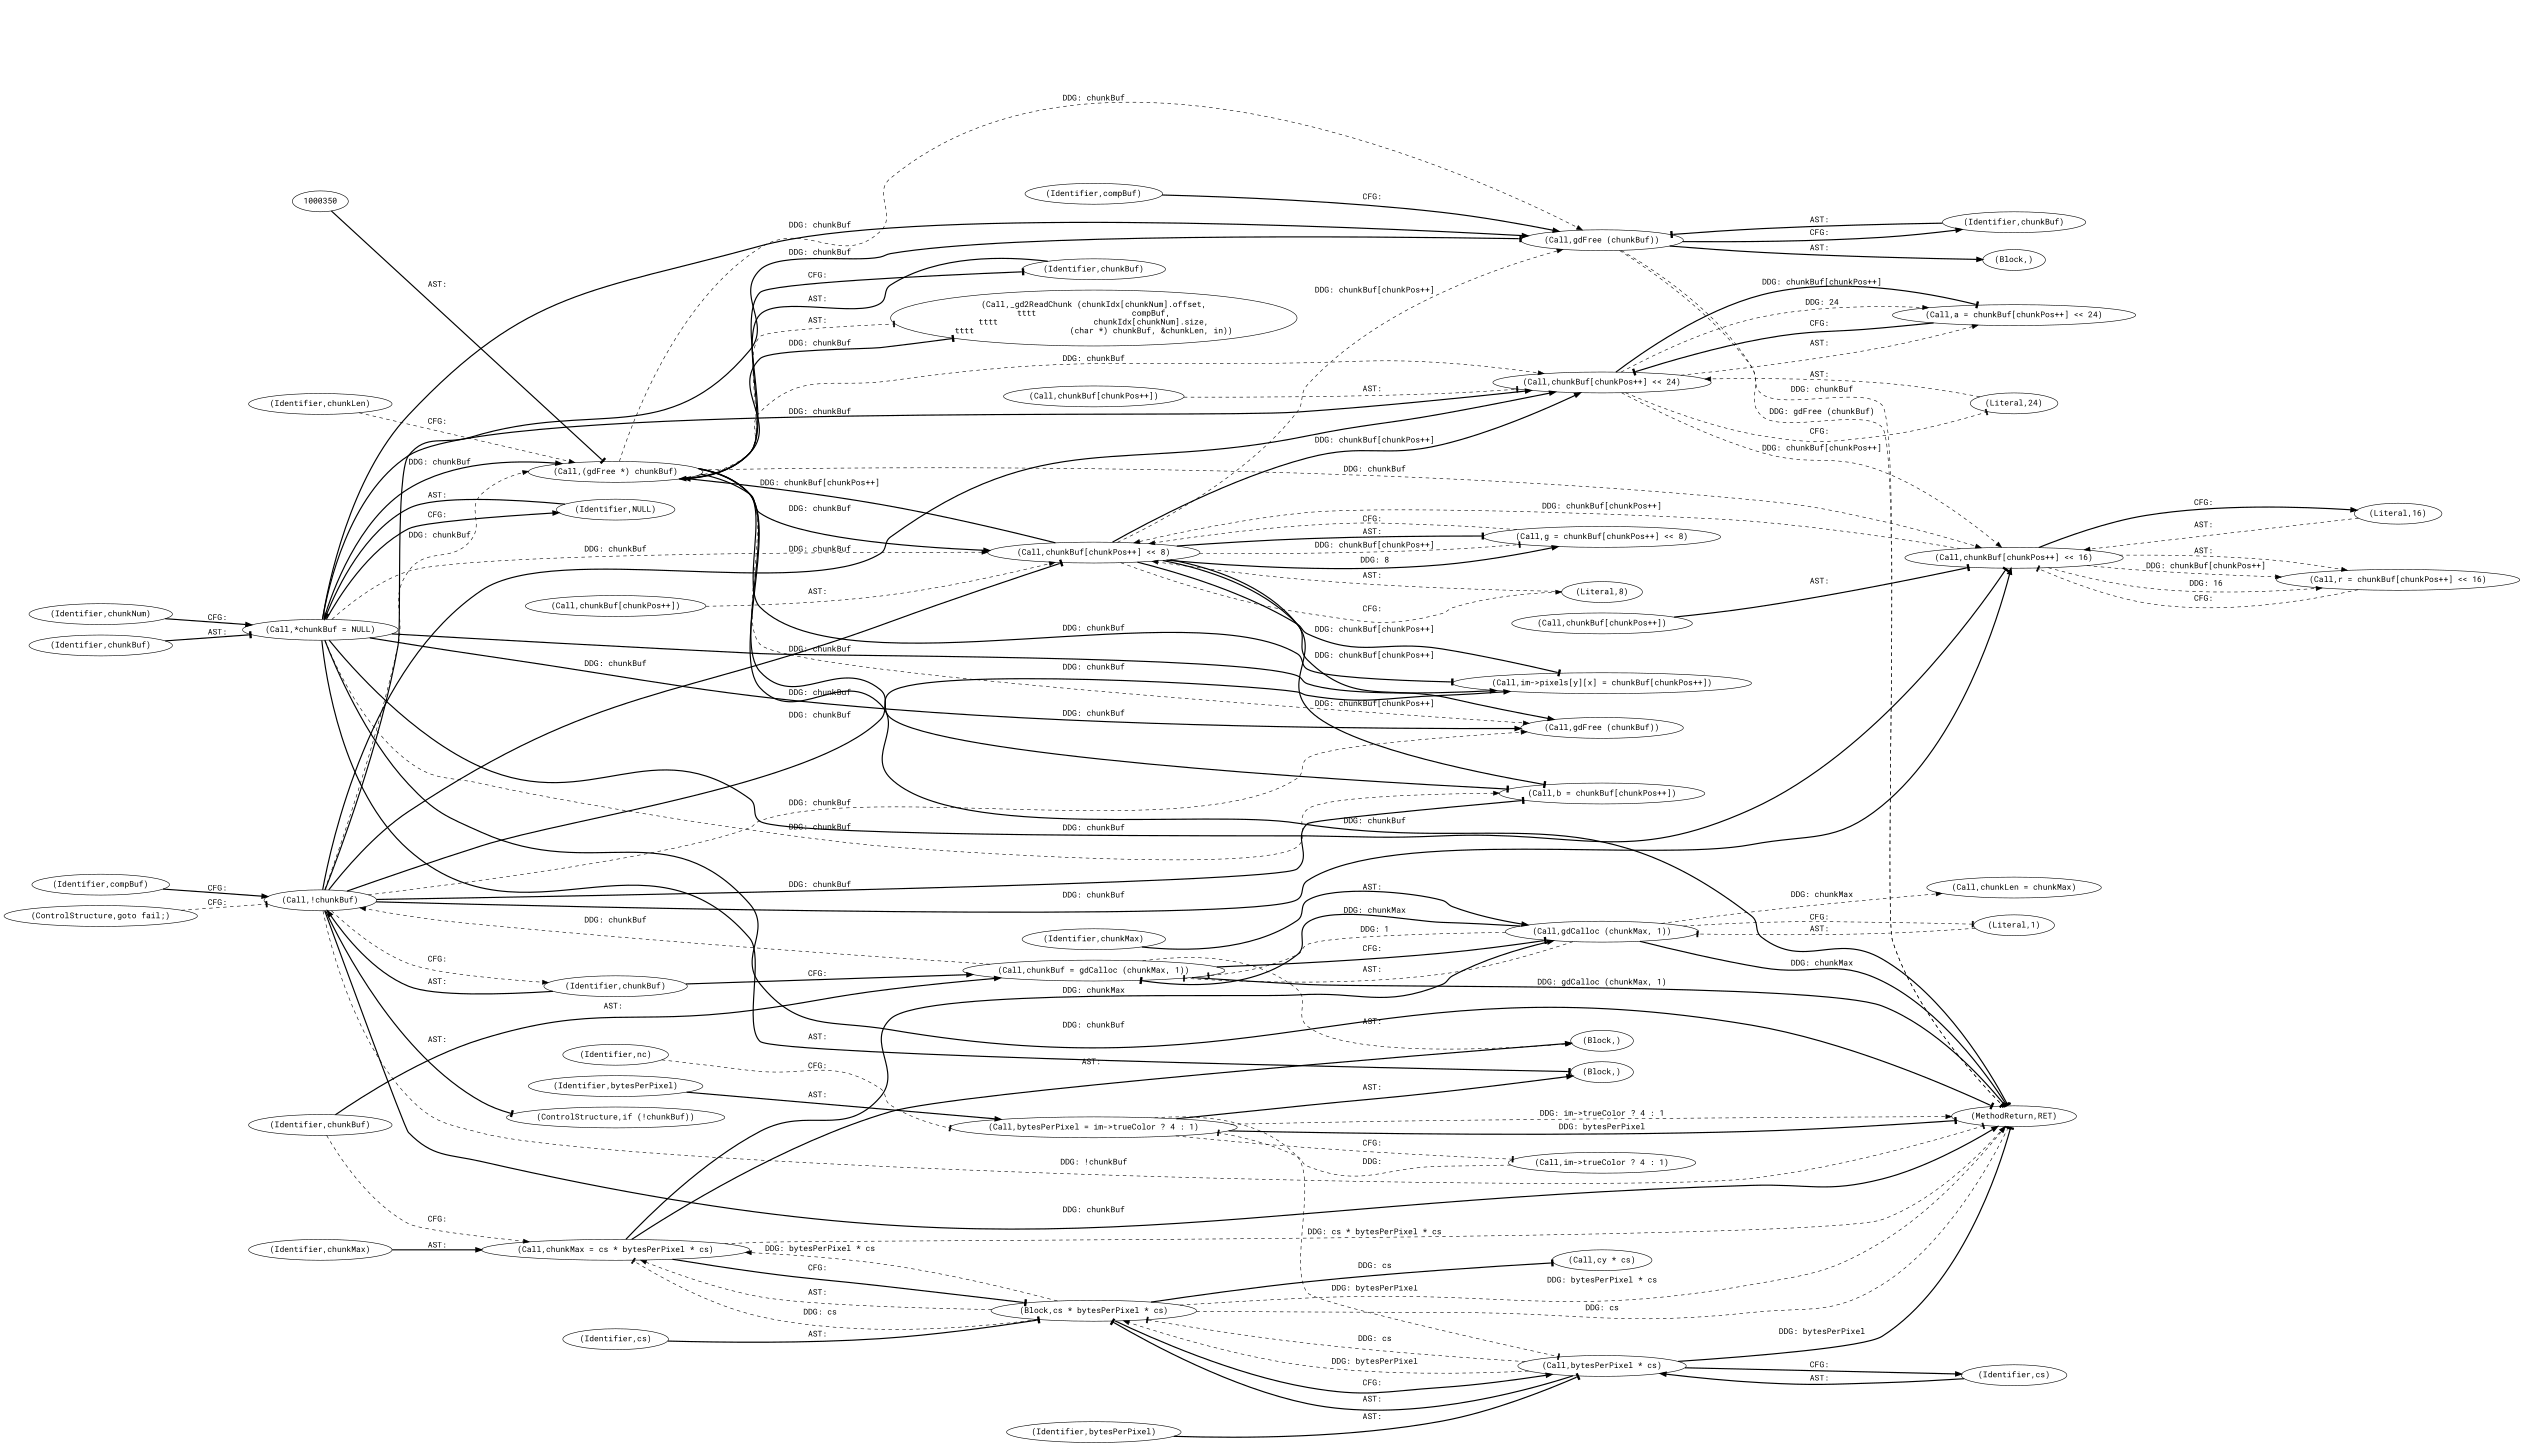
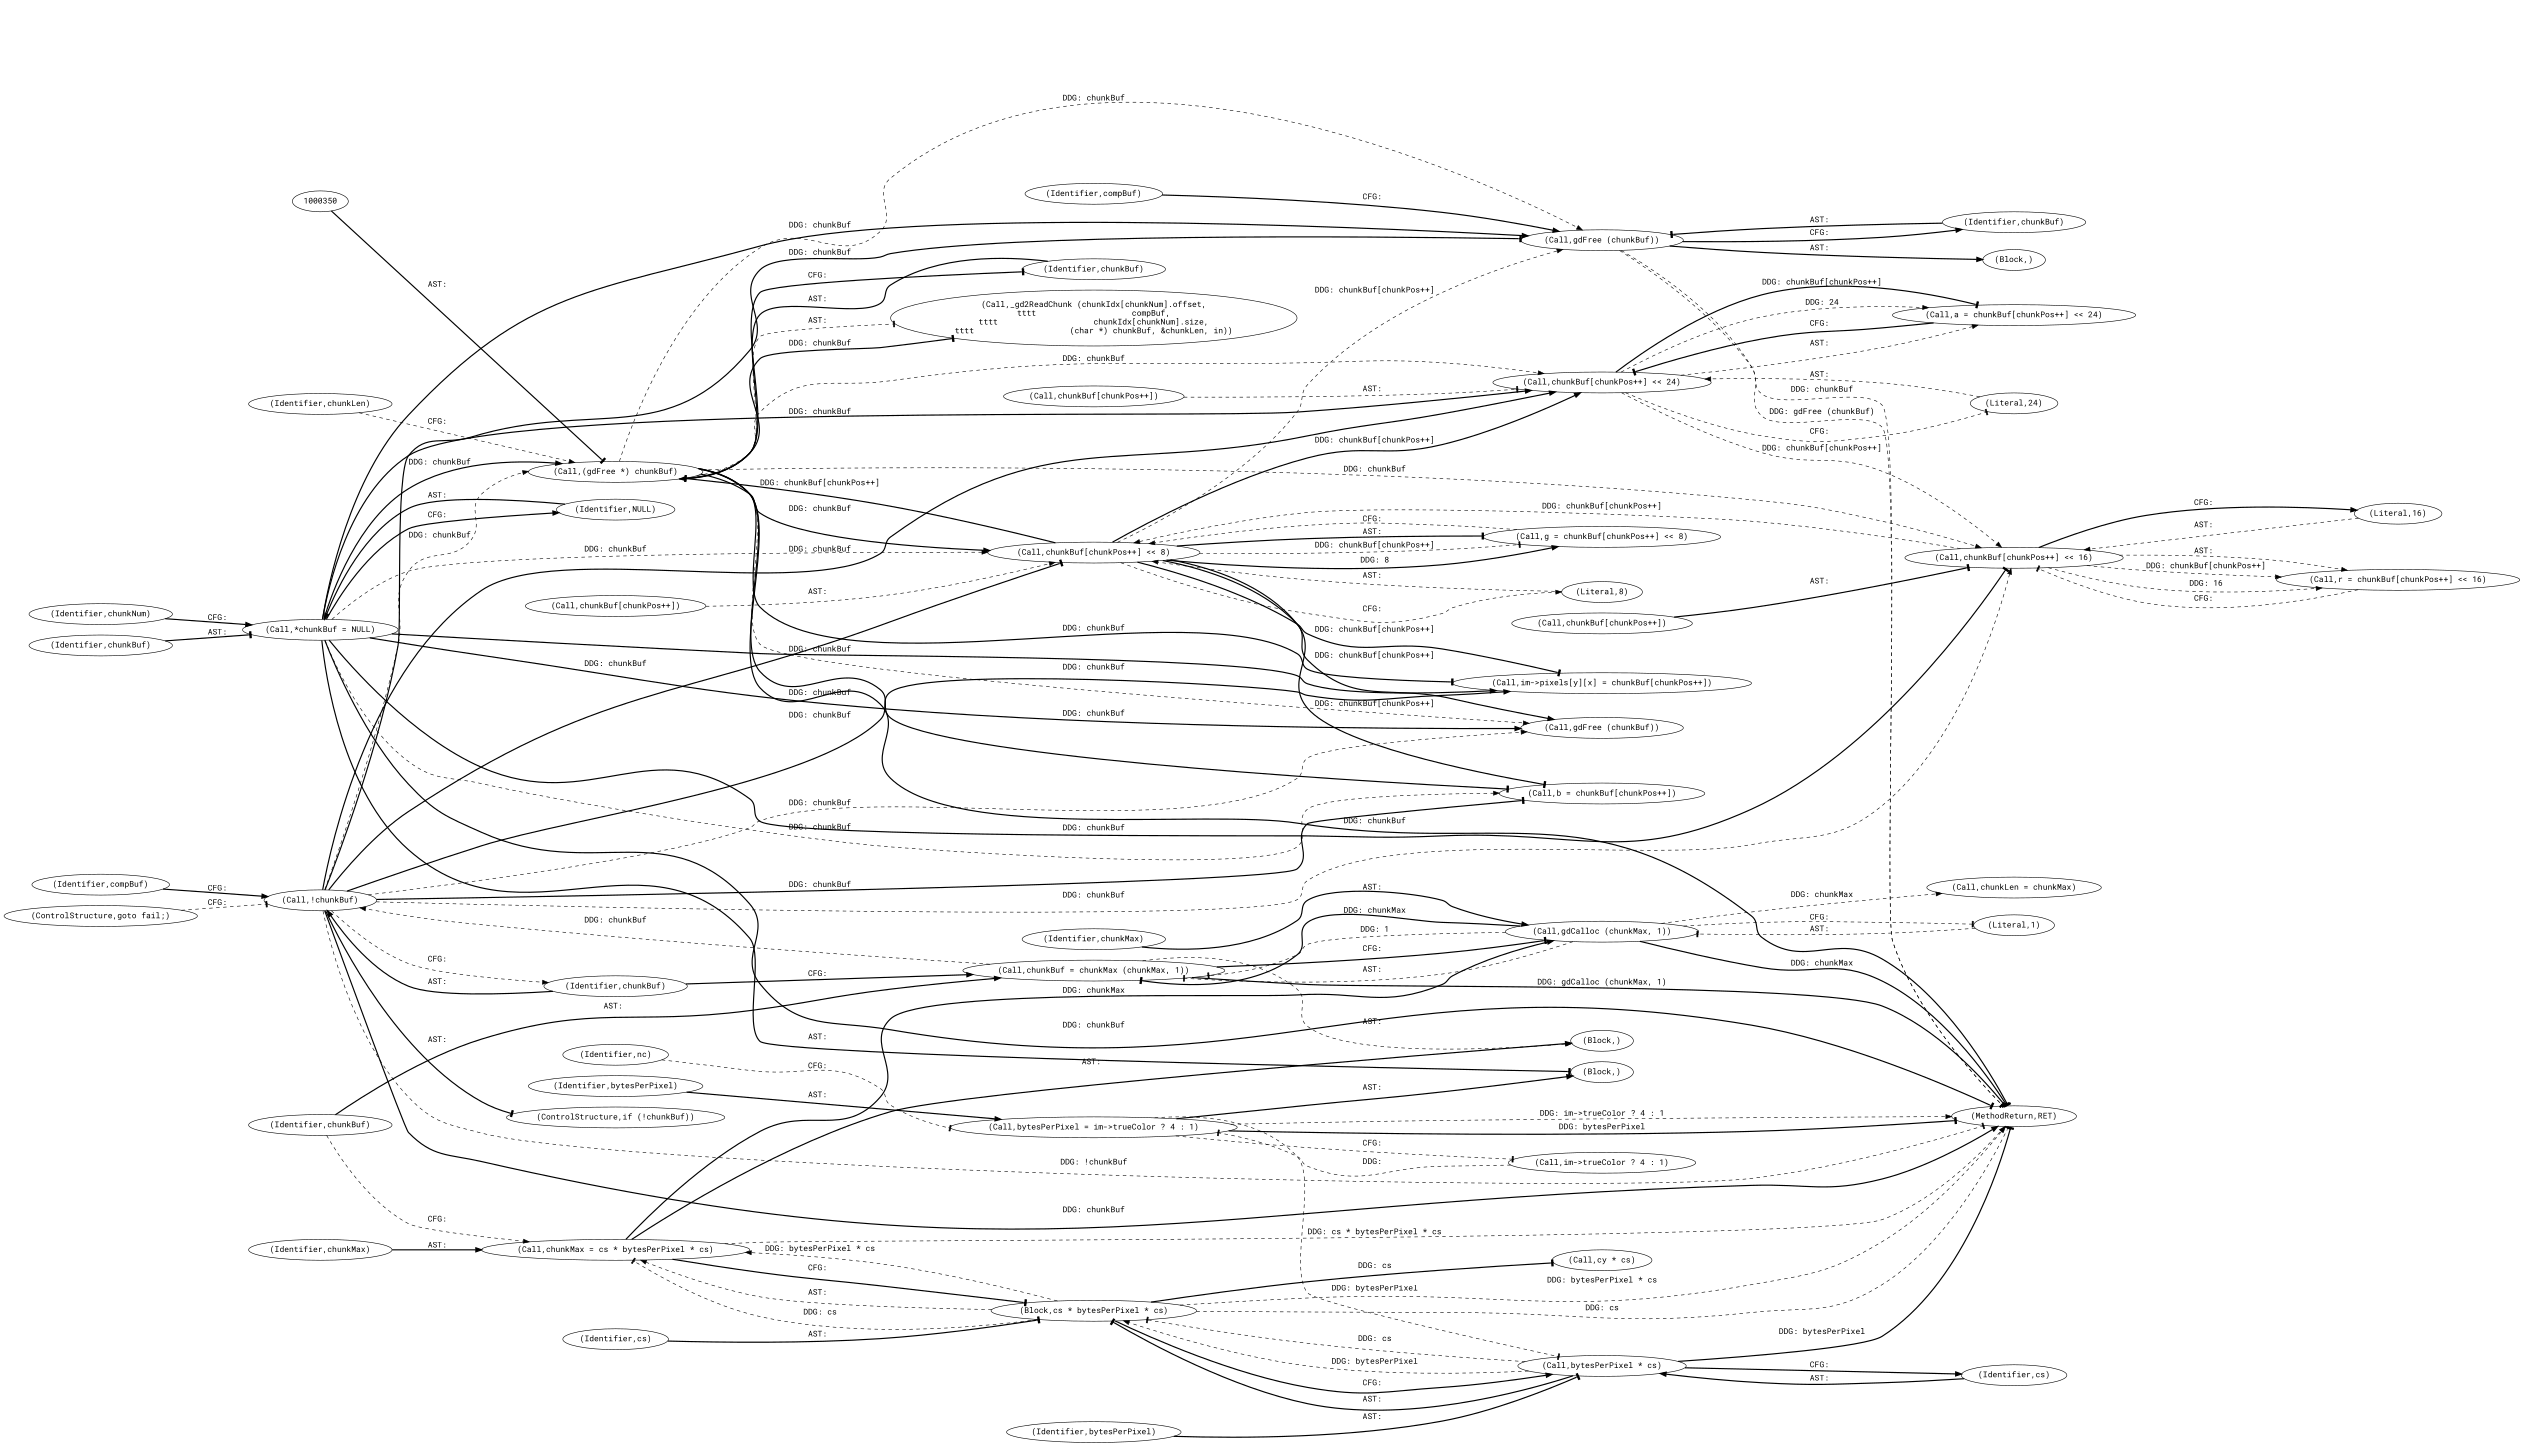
  digraph {
    fontname="Roboto Mono"
    rankdir=LR
    node [fontname="Roboto Mono"]
    edge [arrowhead=normal fontname="Roboto Mono" style=bold]
    n1 [label="(Call,gdFree (chunkBuf))"]
    n2 [label="(MethodReturn,RET)"]
    n3 [label="(Block,)"]
    n4 [label="(Identifier,chunkBuf)"]
    n5 [label="(Call,(gdFree *) chunkBuf)"]
    n6 [label="(Call,chunkBuf[chunkPos++] << 8)"]
    n7 [label="(Call,chunkBuf[chunkPos++] << 16)"]
    n8 [label="(Call,chunkBuf[chunkPos++] << 24)"]
    n9 [label="(Identifier,chunkBuf)"]
    n10 [label="(Call,b = chunkBuf[chunkPos++])"]
    n11 [label="(Call,gdFree (chunkBuf))"]
    n12 [label="(Call,_gd2ReadChunk (chunkIdx[chunkNum].offset,\n\t\t\t\t                    compBuf,\n\t\t\t\t                    chunkIdx[chunkNum].size,\n\t\t\t\t                    (char *) chunkBuf, &chunkLen, in))"]
    n13 [label="(Call,im->pixels[y][x] = chunkBuf[chunkPos++])"]
    n14 [label="(Literal,8)"]
    n15 [label="(Call,g = chunkBuf[chunkPos++] << 8)"]
    n16 [label="(Literal,16)"]
    n17 [label="(Call,r = chunkBuf[chunkPos++] << 16)"]
    n18 [label="(Call,a = chunkBuf[chunkPos++] << 24)"]
    n19 [label="(Literal,24)"]
    n20 [label="(Call,*chunkBuf = NULL)"]
    n21 [label="(Identifier,NULL)"]
    n22 [label="(Block,)"]
    n23 [label="(Call,!chunkBuf)"]
    n24 [label="(Identifier,chunkBuf)"]
    n25 [label="(ControlStructure,if (!chunkBuf))"]
-   n26 [label="(Call,chunkBuf = gdCalloc (chunkMax, 1))"]
+   n26 [label="(Call,chunkBuf = chunkMax (chunkMax, 1))"]
    n27 [label="(Call,gdCalloc (chunkMax, 1))"]
    n28 [label="(Block,)"]
    n29 [label="(Literal,1)"]
    n30 [label="(Call,chunkLen = chunkMax)"]
    n31 [label="(Call,chunkMax = cs * bytesPerPixel * cs)"]
    n32 [label="(Block,cs * bytesPerPixel * cs)"]
    n33 [label="(Call,bytesPerPixel * cs)"]
    n34 [label="(Call,cy * cs)"]
    n35 [label="(Identifier,cs)"]
    n36 [label="(Call,bytesPerPixel = im->trueColor ? 4 : 1)"]
    n37 [label="(Call,im->trueColor ? 4 : 1)"]
    n38 [label="(Identifier,compBuf)"]
    n39 [label="(Identifier,cs)"]
    n40 [label="(Identifier,bytesPerPixel)"]
    n41 [label="(Identifier,chunkNum)"]
    n42 [label="(Identifier,chunkBuf)"]
    n43 [label="(Identifier,nc)"]
    n44 [label="(Identifier,chunkLen)"]
    n45 [label="(Identifier,compBuf)"]
    n46 [label="(Call,chunkBuf[chunkPos++])"]
    n47 [label="(Identifier,chunkMax)"]
    n48 [label="(Identifier,chunkBuf)"]
    n49 [label="(Identifier,bytesPerPixel)"]
    n50 [label="(Call,chunkBuf[chunkPos++])"]
    n51 [label="(ControlStructure,goto fail;)"]
    n52 [label="(Identifier,chunkMax)"]
    n53 [label="(Call,chunkBuf[chunkPos++])"]
    1000350
    n1 -> n2 [arrowhead=tee label="DDG: chunkBuf" style=dashed]
    n1 -> n2 [arrowhead=tee label="DDG: gdFree (chunkBuf)" style=dashed]
    n1 -> n3 [label="AST: "]
    n1 -> n4 [label="CFG: "]
    n4 -> n1 [arrowhead=tee label="AST: "]
    n5 -> n1 [label="DDG: chunkBuf" style=dashed]
    n5 -> n2 [arrowhead=tee label="DDG: chunkBuf"]
    n5 -> n6 [label="DDG: chunkBuf"]
    n5 -> n7 [label="DDG: chunkBuf" style=dashed]
    n5 -> n8 [label="DDG: chunkBuf" style=dashed]
    n5 -> n9 [arrowhead=tee label="CFG: "]
    n5 -> n10 [arrowhead=tee label="DDG: chunkBuf"]
    n5 -> n11 [label="DDG: chunkBuf" style=dashed]
    n5 -> n12 [arrowhead=tee label="AST: " style=dashed]
    n5 -> n12 [arrowhead=tee label="DDG: chunkBuf"]
    n5 -> n13 [arrowhead=tee label="DDG: chunkBuf"]
    n6 -> n1 [label="DDG: chunkBuf[chunkPos++]" style=dashed]
-   n6 -> n5 [label="DDG: chunkBuf[chunkPos++]"]
+   n6 -> n5 [arrowhead=tee label="DDG: chunkBuf[chunkPos++]"]
    n6 -> n8 [label="DDG: chunkBuf[chunkPos++]"]
    n6 -> n10 [arrowhead=tee label="DDG: chunkBuf[chunkPos++]"]
    n6 -> n11 [label="DDG: chunkBuf[chunkPos++]"]
    n6 -> n13 [arrowhead=tee label="DDG: chunkBuf[chunkPos++]"]
    n6 -> n14 [label="CFG: " style=dashed]
    n6 -> n15 [arrowhead=tee label="AST: "]
    n6 -> n15 [arrowhead=tee label="DDG: chunkBuf[chunkPos++]" style=dashed]
    n6 -> n15 [label="DDG: 8"]
    n7 -> n6 [label="DDG: chunkBuf[chunkPos++]" style=dashed]
    n7 -> n16 [label="CFG: "]
    n7 -> n17 [label="AST: " style=dashed]
    n7 -> n17 [label="DDG: chunkBuf[chunkPos++]" style=dashed]
    n7 -> n17 [label="DDG: 16" style=dashed]
    n8 -> n7 [label="DDG: chunkBuf[chunkPos++]" style=dashed]
    n8 -> n18 [label="AST: " style=dashed]
    n8 -> n18 [arrowhead=tee label="DDG: chunkBuf[chunkPos++]"]
    n8 -> n18 [label="DDG: 24" style=dashed]
    n8 -> n19 [arrowhead=tee label="CFG: " style=dashed]
    n9 -> n5 [label="AST: "]
    n14 -> n6 [label="AST: " style=dashed]
    n15 -> n6 [label="CFG: " style=dashed]
    n16 -> n7 [label="AST: " style=dashed]
    n17 -> n7 [arrowhead=tee label="CFG: " style=dashed]
    n18 -> n8 [arrowhead=tee label="CFG: "]
    n19 -> n8 [label="AST: " style=dashed]
    n20 -> n1 [label="DDG: chunkBuf"]
    n20 -> n2 [arrowhead=tee label="DDG: chunkBuf"]
    n20 -> n5 [label="DDG: chunkBuf"]
    n20 -> n6 [label="DDG: chunkBuf" style=dashed]
    n20 -> n7 [arrowhead=tee label="DDG: chunkBuf"]
    n20 -> n8 [label="DDG: chunkBuf"]
    n20 -> n10 [label="DDG: chunkBuf" style=dashed]
    n20 -> n11 [label="DDG: chunkBuf"]
    n20 -> n13 [label="DDG: chunkBuf"]
    n20 -> n21 [label="CFG: "]
    n20 -> n22 [arrowhead=tee label="AST: "]
    n21 -> n20 [label="AST: "]
    n23 -> n1 [arrowhead=tee label="DDG: chunkBuf"]
    n23 -> n2 [arrowhead=tee label="DDG: !chunkBuf" style=dashed]
    n23 -> n2 [label="DDG: chunkBuf"]
    n23 -> n5 [label="DDG: chunkBuf" style=dashed]
    n23 -> n6 [arrowhead=tee label="DDG: chunkBuf"]
-   n23 -> n7 [label="DDG: chunkBuf"]
+   n23 -> n7 [label="DDG: chunkBuf" style=dashed]
    n23 -> n8 [label="DDG: chunkBuf"]
    n23 -> n10 [arrowhead=tee label="DDG: chunkBuf"]
    n23 -> n11 [label="DDG: chunkBuf" style=dashed]
    n23 -> n13 [label="DDG: chunkBuf"]
    n23 -> n24 [label="CFG: " style=dashed]
    n23 -> n25 [arrowhead=tee label="AST: "]
    n24 -> n23 [label="AST: "]
    n24 -> n26 [label="CFG: "]
    n26 -> n2 [arrowhead=tee label="DDG: gdCalloc (chunkMax, 1)"]
    n26 -> n23 [label="DDG: chunkBuf" style=dashed]
    n26 -> n27 [arrowhead=tee label="CFG: "]
    n26 -> n28 [label="AST: " style=dashed]
    n27 -> n2 [arrowhead=tee label="DDG: chunkMax"]
    n27 -> n26 [arrowhead=tee label="AST: " style=dashed]
    n27 -> n26 [arrowhead=tee label="DDG: chunkMax"]
    n27 -> n26 [arrowhead=tee label="DDG: 1" style=dashed]
    n27 -> n29 [arrowhead=tee label="CFG: " style=dashed]
    n27 -> n30 [label="DDG: chunkMax" style=dashed]
    n29 -> n27 [arrowhead=tee label="AST: " style=dashed]
    n31 -> n2 [label="DDG: cs * bytesPerPixel * cs" style=dashed]
    n31 -> n27 [label="DDG: chunkMax"]
    n31 -> n28 [label="AST: "]
    n31 -> n32 [arrowhead=tee label="CFG: "]
    n32 -> n2 [label="DDG: bytesPerPixel * cs" style=dashed]
    n32 -> n2 [arrowhead=tee label="DDG: cs" style=dashed]
    n32 -> n31 [label="AST: " style=dashed]
    n32 -> n31 [arrowhead=tee label="DDG: cs" style=dashed]
    n32 -> n31 [label="DDG: bytesPerPixel * cs" style=dashed]
    n32 -> n33 [label="CFG: "]
    n32 -> n34 [arrowhead=tee label="DDG: cs"]
    n33 -> n2 [arrowhead=tee label="DDG: bytesPerPixel"]
    n33 -> n32 [arrowhead=tee label="AST: "]
    n33 -> n32 [arrowhead=tee label="DDG: cs" style=dashed]
    n33 -> n32 [label="DDG: bytesPerPixel" style=dashed]
    n33 -> n35 [label="CFG: "]
    n35 -> n33 [label="AST: "]
    n36 -> n2 [label="DDG: im->trueColor ? 4 : 1" style=dashed]
    n36 -> n2 [arrowhead=tee label="DDG: bytesPerPixel"]
    n36 -> n22 [label="AST: "]
    n36 -> n33 [arrowhead=tee label="DDG: bytesPerPixel" style=dashed]
    n36 -> n37 [arrowhead=tee label="CFG: " style=dashed]
    n37 -> n36 [arrowhead=tee label="DDG: " style=dashed]
    n38 -> n23 [label="CFG: "]
    n39 -> n32 [arrowhead=tee label="AST: "]
    n40 -> n33 [arrowhead=tee label="AST: "]
    n41 -> n20 [label="CFG: "]
    n42 -> n20 [arrowhead=tee label="AST: "]
    n43 -> n36 [arrowhead=tee label="CFG: " style=dashed]
    n44 -> n5 [label="CFG: " style=dashed]
    n45 -> n1 [label="CFG: "]
    n46 -> n8 [arrowhead=tee label="AST: " style=dashed]
    n47 -> n27 [label="AST: "]
    n48 -> n26 [label="AST: "]
    n48 -> n31 [label="CFG: " style=dashed]
    n49 -> n36 [label="AST: "]
    n50 -> n6 [label="AST: " style=dashed]
    n51 -> n23 [arrowhead=tee label="CFG: " style=dashed]
    n52 -> n31 [label="AST: "]
    n53 -> n7 [arrowhead=tee label="AST: "]
    1000350 -> n5 [arrowhead=tee label="AST: "]
  }
